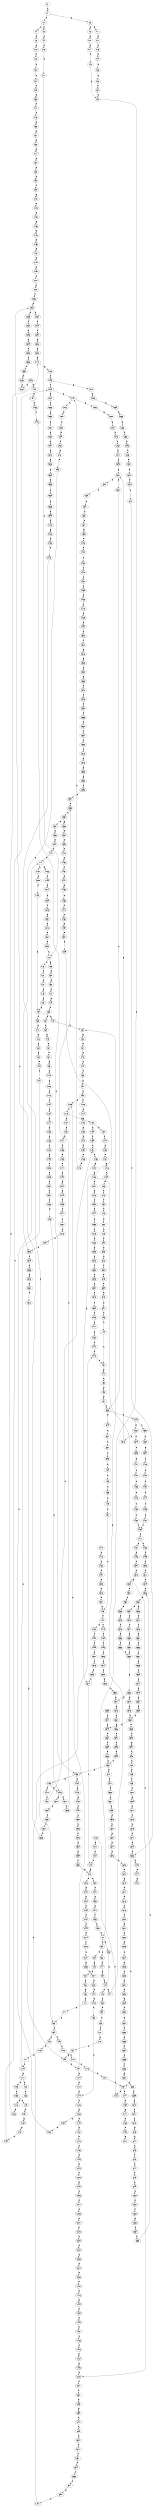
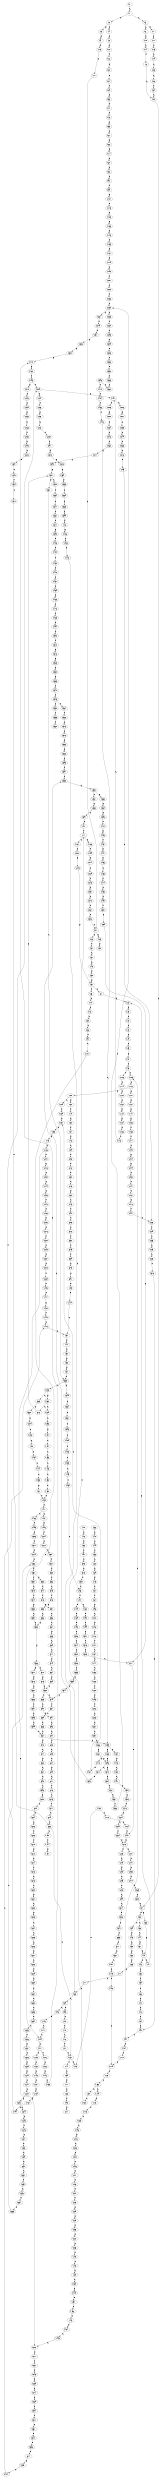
  strict digraph {
    S0
    S1
    S2
    S3
    S4
    S5
    S6
    S7
    S8
    S9
    S10
    S11
    S12
    S13
    S14
    S15
    S16
    S17
    S18
    S19
    S20
    S21
    S22
    S23
    S24
    S25
    S26
    S27
    S28
    S29
    S30
    S31
    S32
    S33
    S34
    S35
    S36
    S37
    S38
    S39
    S40
    S41
    S42
    S43
    S44
    S45
    S46
    S47
    S48
    S49
    S50
    S51
    S52
    S53
    S54
    S55
    S56
    S57
    S58
    S59
    S60
    S61
    S62
    S63
    S64
    S65
    S66
    S67
    S68
    S69
    S70
    S71
    S72
    S73
    S74
    S75
    S76
    S77
    S78
    S79
    S80
    S81
    S82
    S83
    S84
    S85
    S86
    S87
    S88
    S89
    S90
    S91
    S92
    S93
    S94
    S95
    S96
    S97
    S98
    S99
    S100
    S101
    S102
    S103
    S104
    S105
    S106
    S107
    S108
    S109
    S110
    S111
    S112
    S113
    S114
    S115
    S116
    S117
    S118
    S119
    S120
    S121
    S122
    S123
    S124
    S125
    S126
    S127
    S128
    S129
    S130
    S131
    S132
    S133
    S134
    S135
    S136
    S137
    S138
    S139
    S140
    S141
    S142
    S143
    S144
    S145
    S146
    S147
    S148
    S149
    S150
    S151
    S152
    S153
    S154
    S155
    S156
    S157
    S158
    S159
    S161
    S162
    S163
    S164
    S165
    S166
    S167
    S168
    S169
    S170
    S171
    S160
    S172
    S173
    S174
    S175
    S176
    S177
    S178
    S179
    S180
    S181
    S182
    S183
    S184
    S185
    S186
    S187
    S188
    S189
    S190
    S191
    S192
    S193
    S194
    S195
    S196
    S197
    S198
    S199
    S200
    S201
    S202
    S203
    S204
    S205
    S206
    S207
    S208
    S209
    S210
    S211
    S212
    S213
    S214
    S215
    S216
    S217
    S218
    S219
    S220
    S221
    S222
    S223
    S224
    S225
    S226
    S227
    S228
    S229
    S230
    S231
    S232
    S233
    S234
    S235
    S236
    S237
    S238
    S239
    S240
    S241
    S242
    S243
    S244
    S245
    S246
    S247
    S248
    S249
    S250
    S251
    S252
    S253
    S254
    S255
    S256
    S257
    S258
    S259
    S260
    S261
    S262
    S263
    S264
    S265
    S266
    S267
    S268
    S269
    S270
    S271
    S272
    S273
    S274
    S275
    S276
    S277
    S278
    S279
    S280
    S281
    S282
    S283
    S284
    S285
    S286
    S287
    S288
    S289
    S290
    S291
    n293 [label=S892]
    S293
    S294
    S295
    S296
    S297
    S298
    S299
    S300
    S301
    S302
    S303
    S304
    S305
    S306
    S307
    S308
    S309
    S310
    S311
    S312
    S313
    S314
    S315
    S316
    S317
    S318
    S319
    S320
    S321
    S322
    S323
    S324
    S325
    S326
    S327
    S328
    S329
    S330
    S331
    S332
    S333
    S334
    S335
    S336
    S337
    S338
    S339
    S340
    S341
    S342
    S343
    S344
    S345
    S346
    S347
    S348
    S349
    S350
    S351
    S352
    S353
    S354
    S355
    S356
    S357
    S358
    S359
    S360
    S361
    S362
    S363
    S364
    S365
    S366
    S367
    S368
    S369
    S370
    S371
    S372
    S373
    S374
    S375
    S376
    S377
    S378
    S379
    S380
    S381
    S382
    S383
    S384
    S385
    S386
    S387
    S388
    S389
    S390
    S391
    S392
    S393
    S394
    S395
    S397
    S398
    S399
    S400
    S401
    S402
    S403
    S404
    S405
    S406
    S407
    S408
    S409
    S396
    S410
    S411
    S412
    S413
    S414
    S415
    S416
    S417
    S418
    S419
    S420
    S421
    S422
    S423
    S424
    S425
    S426
    S427
    S428
    S429
    S430
    S431
    S432
    S433
    S434
    S435
    S436
    S437
    S438
    S439
    S440
    S441
    S442
    S443
    S444
    S445
    S446
    S447
    S448
    S449
    S450
    S451
    S452
    S453
    S454
    S455
    S456
    S457
    S458
    S459
    S460
    S461
    S462
    S463
    S464
    S465
    S466
    S467
    S468
    S469
    S471
    S472
    S473
    S474
    S475
    S476
    S477
    S470
    S478
    S479
    S480
    S481
    S482
    S483
    S484
    S485
    S486
    S487
    S488
    S489
    S490
    S491
    S492
    S493
    S494
    S495
    S496
    S497
    S498
    S499
    S500
    S501
    S502
    S503
    S504
    S505
    S506
    S507
    S508
    S509
    S510
    S511
    S512
    S513
    S514
    S515
    S516
    S517
    S518
    S519
    S520
    S521
    S522
    S523
    S524
    S525
    S526
    S527
    S528
    S529
    S530
    S531
    S532
    S533
    S534
    S535
    S536
    S537
    S538
    S539
    S540
    S541
    S542
    S543
    S544
    S545
    S546
    S547
    S548
    S549
    S550
    S551
    S552
    S553
    S554
    S555
    S556
    S557
    S558
    S559
    S560
    S561
    S562
    S563
    S564
    S565
    S566
    S567
    S568
    S569
    S570
    S571
    S572
    S573
    S574
    S575
    S576
    S577
    S578
    S579
    S580
    S581
    S582
    S583
    S584
    S585
    S586
    S587
    S588
    S589
    S590
    S591
    S592
    S593
    S594
    S595
    S596
    S597
    S598
    S599
    S600
    S601
    S602
    S603
    S604
    S605
    S606
    S607
    S608
    S609
    S610
    S611
    S612
    S613
    S614
    S615
    S616
    S617
    S618
    S619
    S620
    S621
    S622
    S623
    S624
    S625
    S626
    S627
    S628
    S629
    S630
    S631
    S632
    S633
    S634
    S635
    S636
    S637
    S638
    S639
    S640
    S641
    S642
    S643
    S644
    S645
    S646
    S647
    S648
    S649
    S650
    S651
    S652
    S653
    S654
    S655
    S0 -> S1 [label=G]
    S1 -> S2 [label=T]
    S1 -> S3 [label=C]
    S2 -> S4 [label=G]
    S2 -> S5 [label=A]
    S3 -> S6 [label=C]
    S3 -> S7 [label=A]
    S4 -> S8 [label=G]
    S5 -> S9 [label=G]
    S6 -> S10 [label=G]
    S7 -> S11 [label=G]
    S8 -> S12 [label=G]
    S9 -> S13 [label=C]
    S10 -> S14 [label=G]
    S11 -> S15 [label=C]
    S12 -> S16 [label=T]
    S13 -> S17 [label=C]
    S14 -> S18 [label=T]
    S15 -> S19 [label=C]
    S16 -> S20 [label=A]
    S17 -> S21 [label=G]
    S18 -> S22 [label=G]
    S19 -> S23 [label=G]
    S20 -> S24 [label=C]
    S21 -> S25 [label=A]
    S21 -> S26 [label=C]
    S22 -> S27 [label=G]
    S23 -> S28 [label=G]
    S24 -> S29 [label=T]
    S25 -> S30 [label=A]
    S26 -> S31 [label=T]
    S27 -> S32 [label=T]
    S27 -> S33 [label=A]
    S28 -> S34 [label=T]
    S29 -> S35 [label=A]
-   S30 -> S36 [label=A]
    S31 -> S37 [label=G]
    S32 -> S38 [label=G]
    S32 -> S39 [label=T]
    S33 -> S40 [label=A]
    S34 -> S22 [label=G]
    S35 -> S41 [label=T]
    S36 -> S42 [label=C]
    S37 -> S43 [label=G]
    S38 -> S44 [label=G]
    S39 -> S45 [label=A]
    S40 -> S46 [label=C]
    S40 -> S47 [label=G]
    S41 -> S48 [label=T]
    S42 -> S49 [label=C]
    S43 -> S50 [label=A]
    S44 -> S51 [label=A]
    S45 -> S52 [label=G]
    S46 -> S53 [label=C]
    S47 -> S54 [label=A]
    S48 -> S55 [label=G]
    S49 -> S56 [label=C]
    S50 -> S57 [label=A]
    S51 -> S40 [label=A]
    S52 -> S58 [label=A]
    S53 -> S59 [label=T]
    S54 -> S60 [label=A]
    S55 -> S61 [label=G]
    S56 -> S62 [label=C]
    S57 -> S63 [label=T]
    S57 -> S64 [label=G]
    S58 -> S65 [label=A]
    S59 -> S66 [label=C]
    S60 -> S67 [label=C]
    S61 -> S68 [label=A]
    S62 -> S69 [label=G]
    S63 -> S70 [label=G]
    S64 -> S54 [label=A]
    S65 -> S71 [label=G]
    S66 -> S72 [label=G]
    S67 -> S73 [label=G]
    S68 -> S74 [label=A]
    S69 -> S75 [label=A]
    S70 -> S76 [label=G]
    S71 -> S77 [label=G]
    S72 -> S78 [label=G]
    S73 -> S79 [label=G]
    S74 -> S80 [label=C]
    S75 -> S81 [label=C]
    S76 -> S82 [label=G]
    S77 -> S83 [label=G]
    S78 -> S84 [label=C]
    S79 -> S85 [label=C]
    S80 -> S86 [label=G]
    S81 -> S87 [label=T]
    S82 -> S88 [label=G]
    S83 -> S89 [label=G]
    S84 -> S90 [label=A]
    S85 -> S91 [label=A]
    S86 -> S92 [label=G]
    S87 -> S93 [label=A]
    S88 -> S94 [label=T]
    S89 -> S95 [label=T]
    S89 -> S96 [label=G]
    S90 -> S97 [label=C]
    S91 -> S98 [label=C]
    S92 -> S99 [label=T]
    S93 -> S100 [label=G]
    S94 -> S101 [label=C]
    S95 -> S102 [label=C]
    S96 -> S103 [label=T]
    S97 -> S104 [label=G]
    S97 -> S105 [label=C]
    S98 -> S105 [label=C]
    S98 -> S106 [label=T]
    S99 -> S107 [label=A]
    S100 -> S108 [label=A]
    S101 -> S109 [label=C]
    S102 -> S110 [label=T]
    S103 -> S111 [label=C]
    S104 -> S112 [label=C]
    S105 -> S113 [label=G]
    S106 -> S114 [label=G]
    S107 -> S115 [label=C]
    S108 -> S116 [label=A]
    S109 -> S117 [label=G]
    S110 -> S118 [label=C]
    S111 -> S109 [label=C]
    S112 -> S119 [label=G]
    S113 -> S120 [label=A]
    S113 -> S121 [label=G]
    S114 -> S122 [label=G]
    S115 -> S123 [label=G]
    S116 -> S124 [label=T]
    S117 -> S125 [label=C]
    S117 -> S126 [label=T]
    S118 -> S127 [label=T]
    S119 -> S128 [label=C]
    S120 -> S129 [label=G]
    S120 -> S130 [label=A]
    S121 -> S131 [label=G]
    S122 -> S132 [label=G]
    S123 -> S133 [label=A]
    S124 -> S134 [label=C]
    S125 -> S135 [label=C]
    S126 -> S136 [label=C]
    S127 -> S137 [label=C]
    S128 -> S138 [label=G]
    S129 -> S139 [label=T]
    S130 -> S140 [label=T]
    S131 -> S141 [label=A]
    S132 -> S142 [label=A]
    S133 -> S143 [label=A]
    S134 -> S144 [label=G]
    S135 -> S145 [label=G]
    S136 -> S146 [label=G]
    S137 -> S147 [label=T]
    S137 -> S148 [label=G]
    S138 -> S149 [label=C]
    S138 -> S150 [label=G]
    S139 -> S151 [label=C]
    S140 -> S152 [label=G]
    S141 -> S153 [label=A]
    S142 -> S154 [label=A]
    S143 -> S155 [label=G]
    S144 -> S156 [label=G]
    S145 -> S157 [label=G]
    S146 -> S158 [label=G]
    S147 -> S159 [label=G]
    S149 -> S161 [label=G]
    S150 -> S162 [label=C]
    S151 -> S163 [label=C]
    S152 -> S164 [label=T]
    S153 -> S165 [label=T]
    S154 -> S166 [label=C]
    S155 -> S167 [label=A]
    S156 -> S168 [label=G]
    S157 -> S169 [label=A]
    S158 -> S170 [label=A]
    S159 -> S171 [label=A]
    S161 -> S173 [label=T]
    S162 -> S174 [label=T]
    S163 -> S175 [label=A]
    S164 -> S176 [label=A]
    S165 -> S177 [label=T]
    S166 -> S178 [label=T]
    S167 -> S179 [label=A]
    S168 -> S180 [label=T]
    S169 -> S181 [label=A]
    S170 -> S182 [label=A]
    S171 -> S183 [label=G]
    S160 -> S148 [label=T]
    S160 -> S172 [label=G]
    S172 -> S184 [label=G]
    S173 -> S185 [label=C]
    S174 -> S186 [label=A]
    S174 -> S187 [label=G]
    S175 -> S188 [label=G]
    S176 -> S189 [label=G]
    S177 -> S190 [label=G]
    S178 -> S191 [label=G]
    S179 -> S192 [label=G]
    S180 -> S193 [label=A]
    S181 -> S194 [label=C]
    S182 -> S195 [label=C]
    S183 -> S196 [label=T]
    S184 -> S197 [label=T]
    S185 -> S198 [label=G]
    S186 -> S199 [label=T]
    S187 -> S200 [label=G]
    S188 -> S201 [label=T]
    S188 -> S202 [label=C]
    S189 -> S203 [label=T]
    S190 -> S204 [label=A]
    S191 -> S205 [label=C]
    S191 -> S206 [label=G]
    S192 -> S207 [label=T]
    S193 -> S208 [label=T]
    S194 -> S209 [label=T]
    S195 -> S209 [label=T]
    S195 -> S210 [label=A]
    S196 -> S211 [label=A]
    S197 -> S212 [label=A]
    S198 -> S213 [label=A]
    S199 -> S214 [label=A]
    S200 -> S215 [label=A]
    S201 -> S216 [label=A]
    S202 -> S217 [label=T]
    S203 -> S218 [label=T]
    S204 -> S219 [label=A]
    S205 -> S220 [label=A]
    S206 -> S221 [label=A]
    S207 -> S222 [label=G]
    S208 -> S223 [label=C]
    S209 -> S191 [label=G]
    S209 -> S224 [label=A]
    S210 -> S225 [label=G]
    S212 -> S226 [label=T]
    S212 -> S227 [label=C]
    S213 -> S228 [label=C]
    S214 -> S229 [label=G]
    S215 -> S57 [label=A]
    S216 -> S230 [label=G]
    S217 -> S231 [label=T]
    S218 -> S232 [label=T]
    S219 -> S233 [label=C]
    S220 -> S234 [label=A]
    S221 -> S235 [label=C]
    S222 -> S236 [label=T]
    S223 -> S237 [label=C]
    S224 -> S238 [label=C]
    S225 -> S239 [label=G]
    S226 -> S240 [label=G]
    S227 -> S241 [label=C]
    S228 -> S242 [label=G]
    S229 -> S243 [label=T]
    S230 -> S244 [label=G]
    S231 -> S245 [label=C]
    S232 -> S246 [label=C]
    S233 -> S247 [label=C]
    S234 -> S248 [label=C]
    S235 -> S249 [label=C]
    S236 -> S250 [label=C]
    S237 -> S251 [label=C]
    S238 -> S252 [label=A]
    S239 -> S253 [label=A]
    S240 -> S254 [label=A]
    S241 -> S255 [label=G]
    S242 -> S256 [label=C]
    S243 -> S257 [label=A]
    S244 -> S258 [label=G]
    S245 -> S259 [label=A]
    S246 -> S260 [label=A]
    S247 -> S261 [label=C]
    S248 -> S262 [label=C]
    S249 -> S263 [label=C]
    S250 -> S264 [label=G]
    S250 -> S265 [label=C]
    S251 -> S266 [label=G]
    S252 -> S267 [label=A]
    S253 -> S268 [label=A]
    S254 -> S269 [label=G]
    S255 -> S270 [label=G]
    S256 -> S271 [label=G]
    S257 -> S272 [label=G]
    S258 -> S273 [label=T]
    S259 -> S274 [label=C]
    S260 -> S275 [label=C]
    S261 -> S276 [label=G]
    S262 -> S277 [label=A]
    S263 -> S278 [label=G]
    S264 -> S279 [label=T]
    S265 -> S280 [label=T]
    S266 -> S281 [label=A]
    S267 -> S282 [label=C]
    S268 -> S283 [label=T]
    S269 -> S284 [label=C]
    S270 -> S285 [label=T]
    S271 -> S286 [label=C]
    S272 -> S287 [label=C]
    S273 -> S288 [label=C]
    S274 -> S289 [label=G]
    S275 -> S290 [label=T]
    S276 -> S291 [label=T]
    S277 -> n293 [label=G]
    S278 -> S293 [label=T]
    S279 -> S294 [label=C]
    S280 -> S295 [label=G]
    S281 -> S296 [label=A]
    S282 -> S297 [label=G]
    S283 -> S298 [label=A]
    S284 -> S299 [label=G]
    S285 -> S300 [label=G]
    S286 -> S301 [label=C]
    S287 -> S302 [label=C]
    S288 -> S303 [label=A]
    S289 -> S304 [label=C]
    S290 -> S305 [label=C]
    S291 -> S306 [label=C]
    n293 -> S307 [label=A]
    S293 -> S306 [label=C]
    S294 -> S308 [label=G]
    S295 -> S309 [label=G]
    S296 -> S310 [label=A]
    S296 -> S311 [label=G]
    S297 -> S312 [label=A]
    S298 -> S313 [label=G]
    S299 -> S314 [label=G]
    S300 -> S27 [label=G]
    S301 -> S315 [label=T]
    S302 -> S21 [label=G]
    S303 -> S316 [label=C]
    S304 -> S317 [label=C]
    S305 -> S318 [label=C]
    S306 -> S319 [label=T]
    S307 -> S320 [label=C]
    S307 -> S321 [label=A]
    S308 -> S322 [label=G]
    S309 -> S323 [label=C]
    S310 -> S324 [label=G]
    S311 -> S325 [label=T]
    S312 -> S326 [label=A]
    S313 -> S327 [label=T]
    S314 -> S328 [label=T]
    S315 -> S329 [label=C]
    S316 -> S330 [label=T]
    S317 -> S331 [label=C]
    S318 -> S332 [label=T]
    S319 -> S333 [label=C]
    S320 -> S334 [label=T]
    S321 -> S335 [label=C]
    S322 -> S170 [label=A]
    S323 -> S336 [label=C]
    S324 -> S337 [label=T]
    S325 -> S338 [label=C]
    S326 -> S339 [label=A]
    S327 -> S340 [label=C]
    S328 -> S341 [label=C]
    S329 -> S342 [label=G]
    S330 -> S343 [label=C]
    S331 -> S344 [label=T]
    S332 -> S345 [label=T]
    S333 -> S346 [label=G]
    S334 -> S347 [label=C]
    S335 -> S348 [label=C]
    S335 -> S349 [label=A]
    S336 -> S350 [label=T]
    S337 -> S351 [label=G]
    S338 -> S352 [label=G]
    S339 -> S353 [label=A]
    S340 -> S354 [label=T]
    S341 -> S355 [label=G]
    S342 -> S356 [label=G]
    S343 -> S357 [label=G]
    S344 -> S358 [label=T]
    S345 -> S359 [label=T]
    S346 -> S360 [label=G]
    S347 -> S361 [label=C]
    S348 -> S362 [label=A]
    S348 -> S363 [label=G]
    S349 -> S364 [label=G]
    S350 -> S365 [label=G]
    S351 -> S366 [label=T]
    S352 -> S367 [label=C]
    S352 -> S368 [label=A]
    S353 -> S369 [label=C]
    S354 -> S370 [label=C]
    S355 -> S371 [label=C]
    S356 -> S372 [label=G]
    S357 -> S373 [label=C]
    S358 -> S374 [label=C]
    S359 -> S375 [label=C]
    S360 -> S376 [label=C]
    S361 -> S377 [label=C]
    S362 -> S378 [label=G]
    S362 -> S379 [label=C]
    S363 -> S380 [label=G]
    S364 -> S381 [label=C]
    S365 -> S382 [label=G]
    S366 -> S250 [label=C]
    S367 -> S383 [label=G]
    S368 -> S384 [label=G]
    S369 -> S385 [label=A]
    S370 -> S386 [label=T]
    S371 -> S387 [label=A]
    S372 -> S388 [label=C]
    S373 -> S389 [label=T]
    S374 -> S390 [label=A]
    S375 -> S391 [label=A]
    S376 -> S90 [label=A]
    S377 -> S392 [label=A]
    S378 -> S307 [label=A]
    S379 -> S393 [label=C]
    S380 -> S394 [label=A]
    S381 -> S395 [label=C]
    S383 -> S397 [label=G]
    S384 -> S398 [label=G]
    S385 -> S399 [label=G]
    S386 -> S137 [label=C]
    S386 -> S400 [label=G]
    S387 -> S401 [label=C]
    S388 -> S402 [label=T]
    S389 -> S403 [label=T]
    S390 -> S404 [label=T]
    S391 -> S405 [label=T]
    S392 -> S406 [label=T]
    S393 -> S407 [label=A]
    S394 -> S408 [label=C]
    S395 -> S409 [label=G]
    S397 -> S411 [label=C]
    S398 -> S412 [label=T]
    S399 -> S413 [label=A]
    S400 -> S414 [label=T]
    S401 -> S415 [label=G]
    S402 -> S416 [label=C]
    S403 -> S417 [label=C]
    S404 -> S418 [label=C]
    S405 -> S419 [label=C]
    S406 -> S420 [label=C]
    S407 -> S421 [label=C]
    S408 -> S422 [label=G]
    S409 -> S423 [label=T]
    S396 -> S382 [label=G]
    S396 -> S410 [label=T]
    S410 -> S424 [label=C]
    S411 -> S174 [label=T]
    S412 -> S425 [label=A]
    S413 -> S426 [label=A]
    S414 -> S427 [label=A]
    S415 -> S428 [label=C]
    S416 -> S429 [label=A]
    S417 -> S430 [label=A]
    S418 -> S431 [label=C]
    S419 -> S431 [label=C]
    S420 -> S432 [label=T]
    S421 -> S433 [label=C]
    S422 -> S434 [label=C]
    S423 -> S435 [label=C]
    S424 -> S436 [label=C]
    S425 -> S437 [label=T]
    S426 -> S438 [label=G]
    S428 -> S119 [label=G]
    S429 -> S439 [label=C]
    S430 -> S440 [label=T]
    S431 -> S441 [label=A]
    S432 -> S442 [label=G]
    S433 -> S443 [label=C]
    S434 -> S444 [label=C]
    S435 -> S445 [label=C]
    S436 -> S446 [label=C]
    S437 -> S447 [label=A]
    S438 -> S448 [label=G]
    S439 -> S449 [label=G]
    S440 -> S418 [label=C]
    S441 -> S450 [label=G]
    S442 -> S451 [label=C]
    S443 -> S452 [label=C]
    S444 -> S453 [label=C]
    S445 -> S454 [label=T]
    S446 -> S455 [label=G]
    S447 -> S456 [label=A]
    S448 -> S83 [label=G]
    S449 -> S457 [label=T]
    S450 -> S458 [label=A]
    S451 -> S459 [label=C]
    S452 -> S460 [label=T]
    S453 -> S461 [label=A]
    S454 -> S462 [label=C]
    S455 -> S463 [label=A]
    S455 -> S464 [label=G]
    S456 -> S465 [label=G]
    S457 -> S466 [label=C]
    S458 -> S467 [label=A]
    S459 -> S468 [label=A]
    S460 -> S469 [label=T]
    S461 -> S469 [label=T]
    S462 -> S471 [label=T]
    S463 -> S296 [label=A]
    S463 -> S472 [label=G]
    S464 -> S473 [label=A]
    S465 -> S474 [label=T]
    S466 -> S475 [label=C]
    S467 -> S335 [label=C]
    S468 -> S476 [label=G]
    S469 -> S477 [label=C]
    S471 -> S479 [label=T]
    S471 -> S480 [label=G]
    S472 -> S481 [label=T]
    S473 -> S482 [label=G]
    S474 -> S483 [label=C]
    S475 -> S484 [label=A]
    S476 -> S485 [label=T]
    S477 -> S486 [label=C]
    S477 -> S487 [label=G]
    S470 -> S478 [label=C]
    S478 -> S488 [label=G]
    S479 -> S489 [label=C]
    S480 -> S490 [label=T]
    S481 -> S151 [label=C]
    S482 -> S491 [label=G]
    S483 -> S492 [label=G]
    S484 -> S493 [label=G]
    S485 -> S494 [label=C]
    S486 -> S495 [label=T]
    S487 -> S496 [label=A]
    S488 -> S497 [label=T]
    S489 -> S498 [label=T]
    S490 -> S499 [label=C]
    S491 -> S500 [label=C]
    S492 -> S501 [label=T]
    S493 -> S202 [label=C]
    S494 -> S502 [label=G]
    S495 -> S503 [label=G]
    S496 -> S504 [label=T]
    S497 -> S505 [label=C]
    S498 -> S506 [label=C]
    S499 -> S507 [label=G]
    S500 -> S508 [label=G]
    S501 -> S509 [label=G]
    S502 -> S510 [label=T]
    S503 -> S511 [label=T]
    S504 -> S512 [label=C]
    S505 -> S513 [label=C]
    S506 -> S514 [label=G]
    S507 -> S515 [label=T]
    S508 -> S516 [label=T]
    S509 -> S517 [label=G]
    S510 -> S518 [label=A]
    S511 -> S519 [label=C]
    S512 -> S520 [label=G]
    S513 -> S521 [label=T]
    S514 -> S522 [label=G]
    S515 -> S523 [label=G]
    S516 -> S524 [label=G]
    S517 -> S197 [label=T]
    S518 -> S525 [label=A]
    S519 -> S526 [label=C]
    S520 -> S527 [label=T]
    S521 -> S462 [label=C]
    S522 -> S528 [label=A]
    S523 -> S517 [label=G]
    S524 -> S529 [label=G]
    S525 -> S530 [label=G]
    S526 -> S531 [label=T]
    S527 -> S532 [label=T]
    S528 -> S533 [label=G]
    S529 -> S534 [label=T]
    S530 -> S535 [label=A]
    S531 -> S536 [label=A]
    S531 -> S537 [label=T]
    S532 -> S538 [label=T]
-   S533 -> S571 [label=A]
+   S533 -> S539 [label=A]
    S534 -> S212 [label=A]
    S535 -> S540 [label=C]
    S536 -> S541 [label=C]
    S537 -> S542 [label=G]
    S538 -> S543 [label=G]
    S539 -> S544 [label=G]
    S540 -> S545 [label=G]
    S541 -> S546 [label=T]
    S542 -> S547 [label=T]
    S543 -> S548 [label=T]
    S544 -> S549 [label=G]
    S545 -> S550 [label=G]
    S546 -> S551 [label=A]
    S547 -> S552 [label=A]
    S548 -> S553 [label=A]
    S549 -> S554 [label=T]
    S550 -> S555 [label=C]
    S551 -> S556 [label=C]
    S552 -> S557 [label=G]
    S553 -> S558 [label=G]
    S554 -> S559 [label=C]
    S555 -> S560 [label=T]
    S556 -> S561 [label=C]
    S557 -> S562 [label=G]
    S558 -> S562 [label=G]
    S559 -> S563 [label=C]
-   S560 -> S564 [label=C]
+   S545 -> S564 [label=C]
    S561 -> S565 [label=A]
    S562 -> S566 [label=A]
    S563 -> S567 [label=C]
    S564 -> S568 [label=T]
    S565 -> S569 [label=G]
    S566 -> S570 [label=G]
    S566 -> S571 [label=A]
    S567 -> S455 [label=G]
    S567 -> S572 [label=A]
    S568 -> S573 [label=C]
    S569 -> S574 [label=G]
    S570 -> S575 [label=A]
    S571 -> S576 [label=A]
    S572 -> S577 [label=G]
    S573 -> S578 [label=G]
    S574 -> S579 [label=A]
    S575 -> S580 [label=G]
    S576 -> S581 [label=G]
    S577 -> S582 [label=A]
    S578 -> S583 [label=A]
    S579 -> S584 [label=G]
    S580 -> S549 [label=G]
    S580 -> S585 [label=T]
    S581 -> S586 [label=G]
    S582 -> S587 [label=G]
    S583 -> S588 [label=A]
    S584 -> S589 [label=A]
    S585 -> S590 [label=C]
    S586 -> S591 [label=T]
    S587 -> S592 [label=C]
    S588 -> S593 [label=G]
    S589 -> S580 [label=G]
    S590 -> S594 [label=A]
    S591 -> S595 [label=C]
    S592 -> S596 [label=C]
    S593 -> S597 [label=T]
    S594 -> S598 [label=G]
    S595 -> S599 [label=C]
    S596 -> S600 [label=A]
    S597 -> S338 [label=C]
    S598 -> S601 [label=G]
    S599 -> S567 [label=C]
    S600 -> S602 [label=C]
    S601 -> S603 [label=A]
    S602 -> S604 [label=G]
    S603 -> S605 [label=C]
    S604 -> S606 [label=G]
    S605 -> S607 [label=C]
    S606 -> S608 [label=T]
    S607 -> S609 [label=A]
    S608 -> S610 [label=T]
    S609 -> S611 [label=G]
    S610 -> S612 [label=A]
    S611 -> S613 [label=T]
    S612 -> S614 [label=C]
    S613 -> S615 [label=C]
    S614 -> S616 [label=T]
    S615 -> S617 [label=T]
    S616 -> S618 [label=G]
    S617 -> S619 [label=C]
    S618 -> S620 [label=C]
    S619 -> S386 [label=T]
    S620 -> S621 [label=A]
    S621 -> S622 [label=G]
    S622 -> S623 [label=A]
    S623 -> S624 [label=C]
    S624 -> S625 [label=G]
    S625 -> S626 [label=G]
    S626 -> S627 [label=A]
    S627 -> S628 [label=C]
    S628 -> S629 [label=A]
    S629 -> S630 [label=C]
    S630 -> S631 [label=A]
    S631 -> S632 [label=C]
    S632 -> S633 [label=C]
    S633 -> S634 [label=T]
    S634 -> S635 [label=C]
    S635 -> S636 [label=T]
    S636 -> S637 [label=A]
    S637 -> S638 [label=G]
    S638 -> S639 [label=A]
    S639 -> S640 [label=A]
    S640 -> S641 [label=C]
    S641 -> S642 [label=G]
    S642 -> S643 [label=A]
    S643 -> S644 [label=G]
    S644 -> S645 [label=G]
    S645 -> S646 [label=T]
    S646 -> S647 [label=G]
    S647 -> S648 [label=T]
    S648 -> S649 [label=C]
    S649 -> S650 [label=C]
    S650 -> S651 [label=C]
    S651 -> S652 [label=T]
    S652 -> S653 [label=G]
    S653 -> S654 [label=T]
    S654 -> S655 [label=C]
    S655 -> S526 [label=C]
  }
